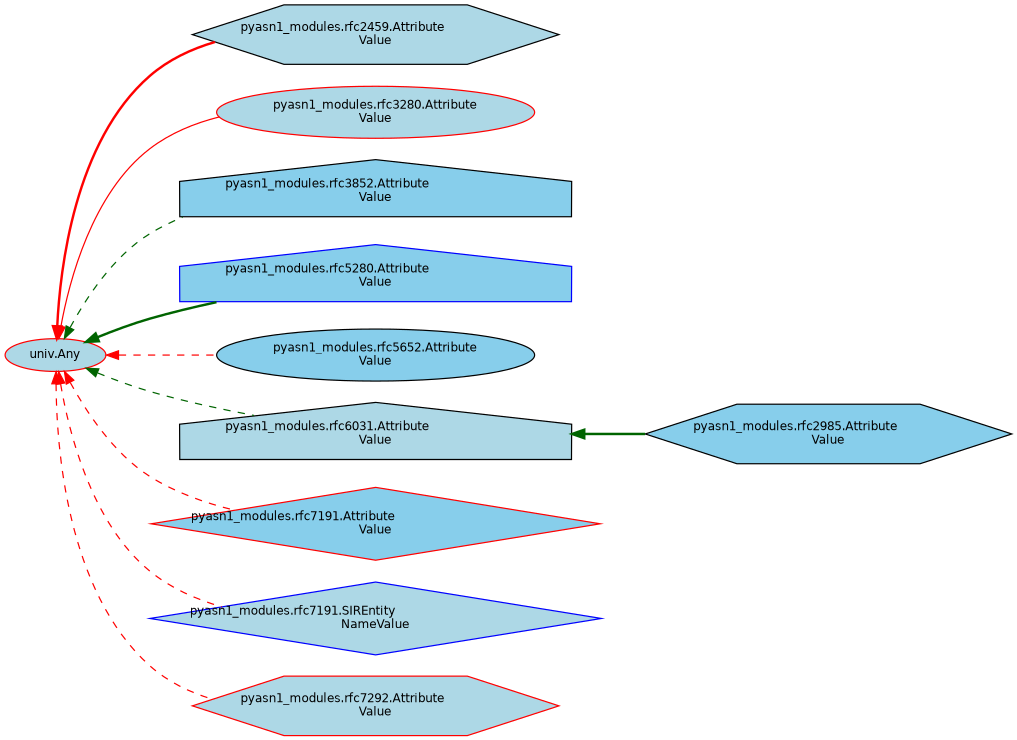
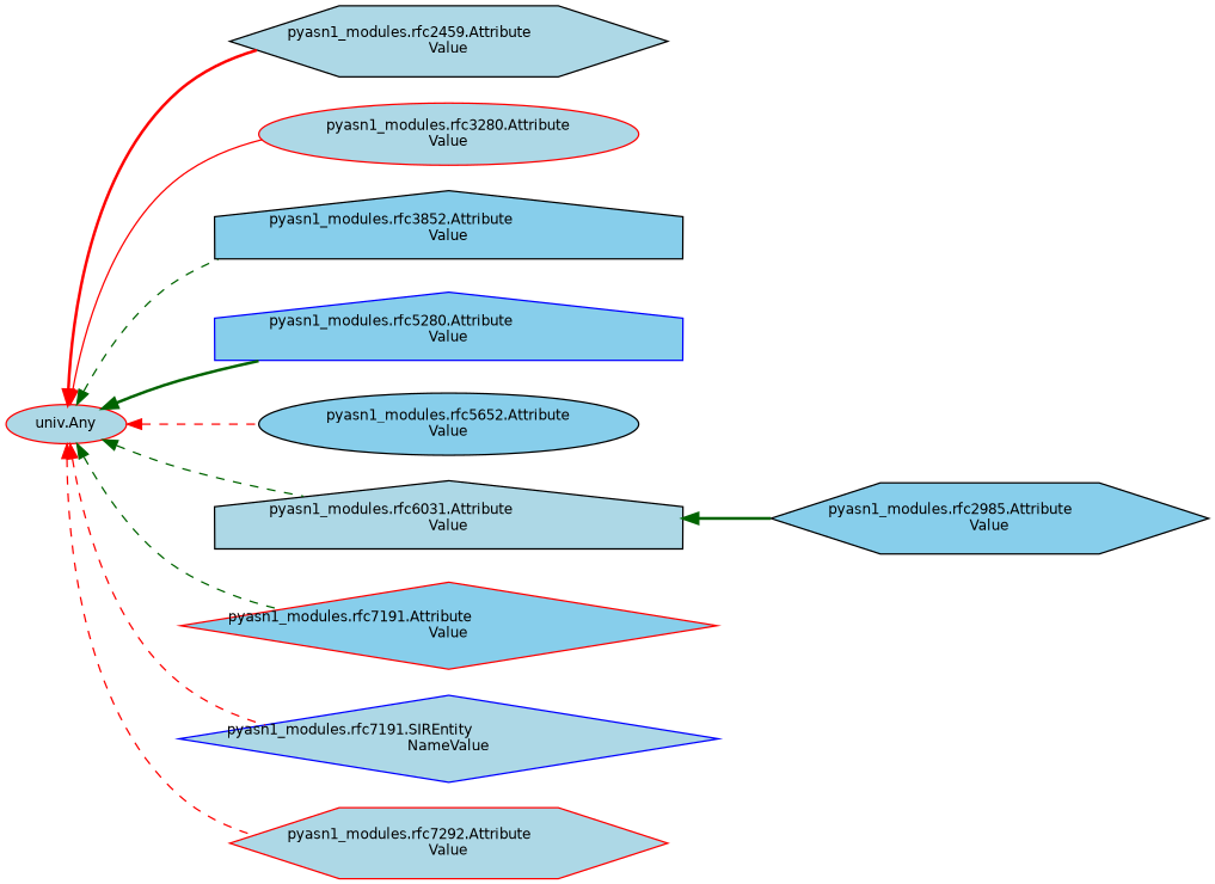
  digraph {
    rankdir=LR
    node [color=black fillcolor=lightblue fontname=Helvetica fontsize=10 shape=ellipse style=filled]
    edge [color=red dir=back fontname=Helvetica fontsize=10 labelfontname=Helvetica labelfontsize=10 style=dashed]
    n1 [color=red height=0.2 label="univ.Any" width=0.4]
    n2 [height=0.2 label="pyasn1_modules.rfc2459.Attribute\lValue" shape=hexagon width=0.4]
    n3 [color=red height=0.2 label="pyasn1_modules.rfc3280.Attribute\lValue" width=0.4]
    n4 [fillcolor=skyblue height=0.2 label="pyasn1_modules.rfc3852.Attribute\lValue" shape=house width=0.4]
    n5 [color=blue fillcolor=skyblue height=0.2 label="pyasn1_modules.rfc5280.Attribute\lValue" shape=house width=0.4]
    n6 [fillcolor=skyblue height=0.2 label="pyasn1_modules.rfc5652.Attribute\lValue" width=0.4]
    n7 [height=0.2 label="pyasn1_modules.rfc6031.Attribute\lValue" shape=house width=0.4]
    n8 [color=red fillcolor=skyblue height=0.2 label="pyasn1_modules.rfc7191.Attribute\lValue" shape=diamond width=0.4]
    n9 [color=blue height=0.2 label="pyasn1_modules.rfc7191.SIREntity\lNameValue" shape=diamond width=0.4]
    n10 [color=red height=0.2 label="pyasn1_modules.rfc7292.Attribute\lValue" shape=hexagon width=0.4]
    n11 [fillcolor=skyblue height=0.2 label="pyasn1_modules.rfc2985.Attribute\lValue" shape=hexagon width=0.4]
    n1 -> n2 [style=bold]
    n1 -> n3 [style=solid]
    n1 -> n4 [color=darkgreen]
    n1 -> n5 [color=darkgreen style=bold]
    n1 -> n6
    n1 -> n7 [color=darkgreen]
-   n1 -> n8
+   n1 -> n8 [color=darkgreen]
    n1 -> n9
    n1 -> n10
    n7 -> n11 [color=darkgreen style=bold]
  }
